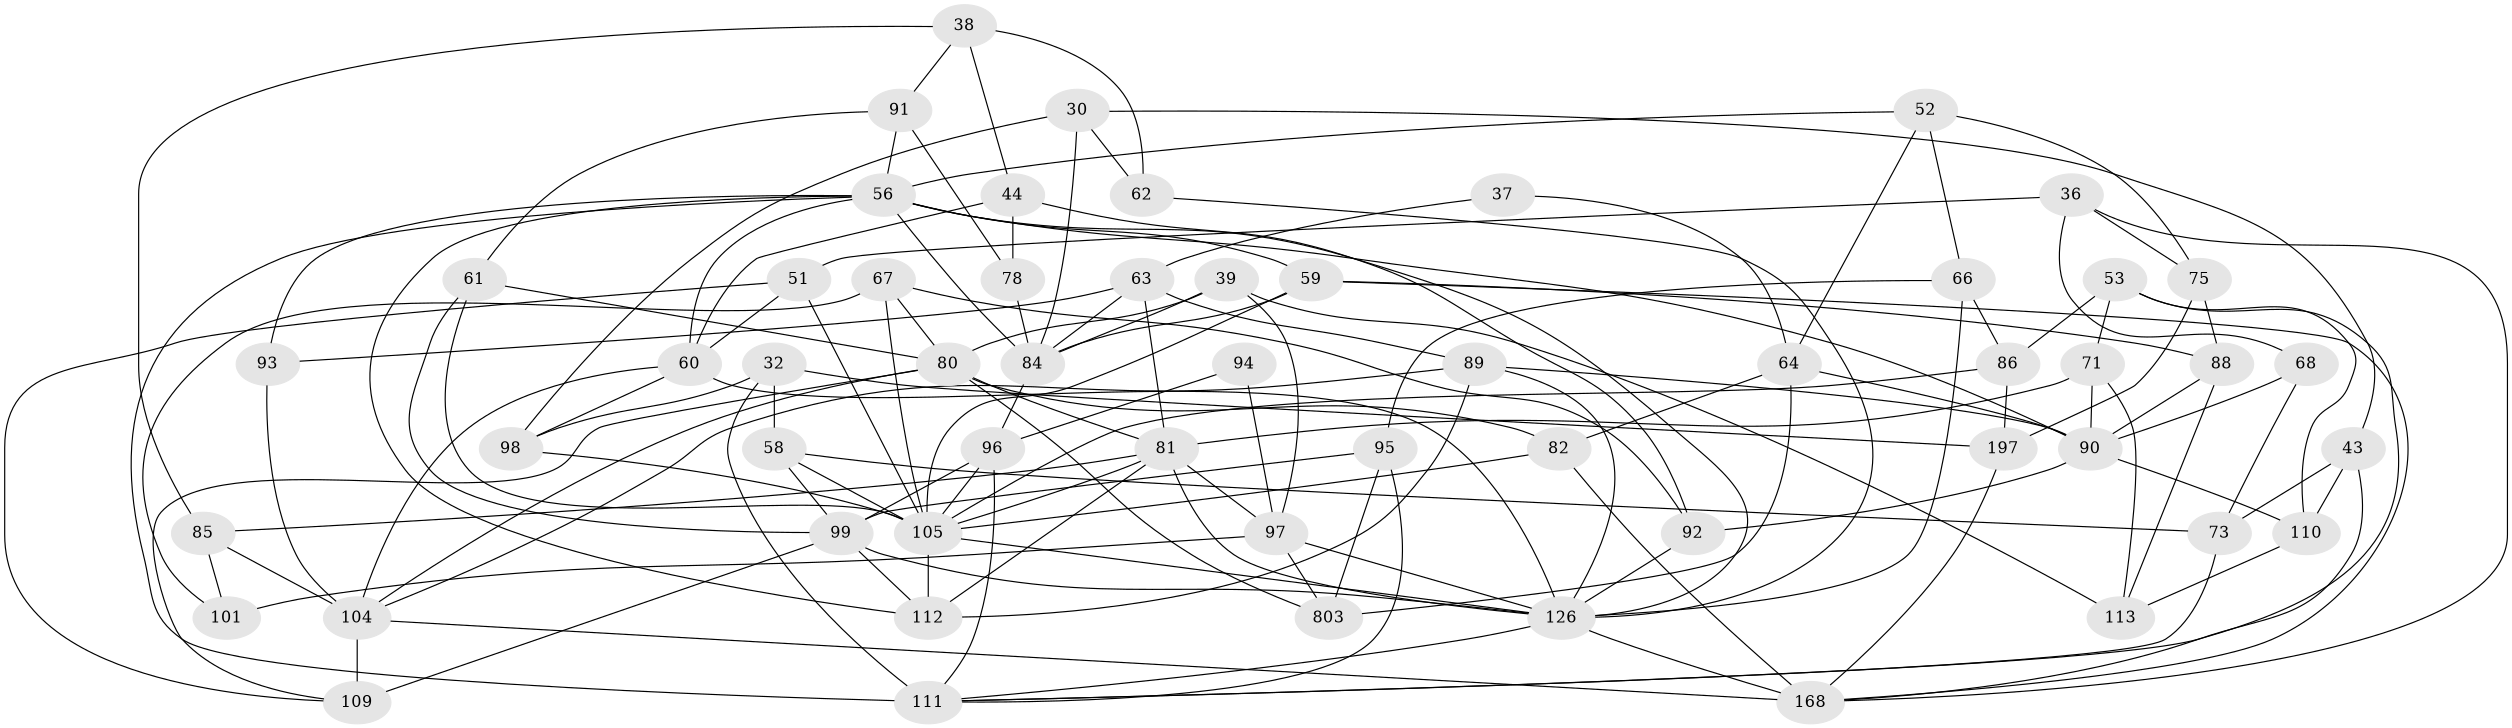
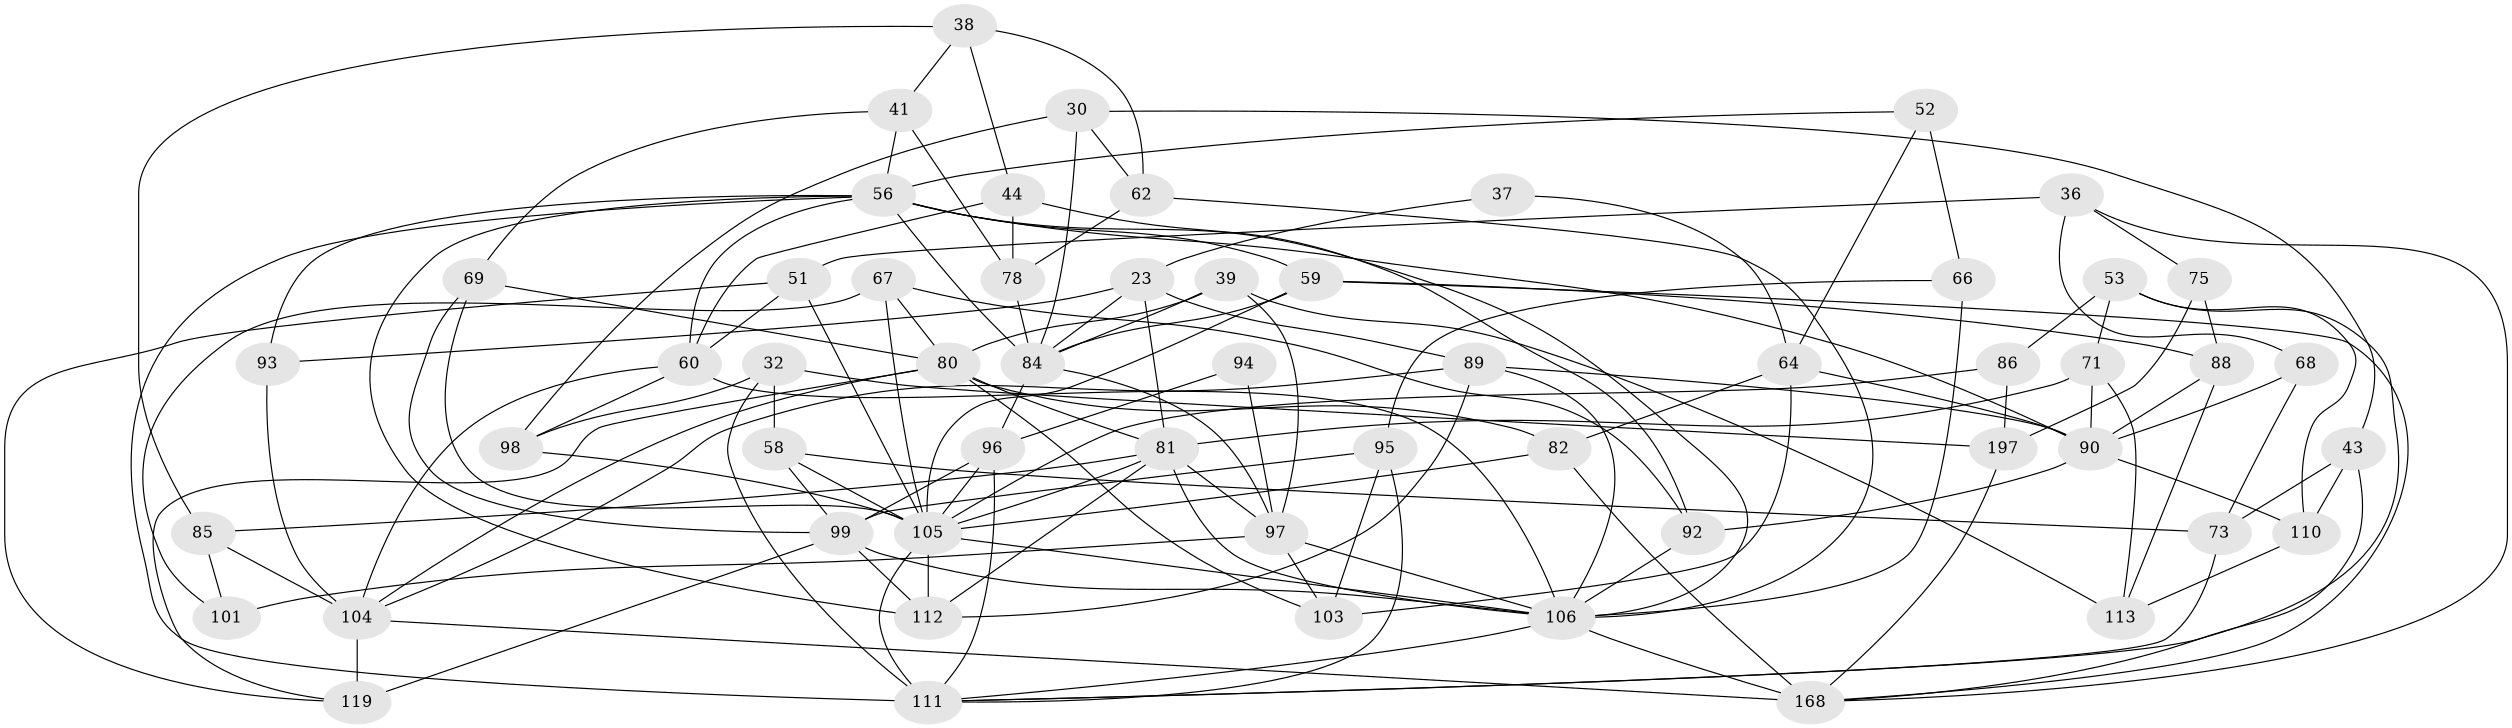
  graph {
    node [color=gray90 style=filled]
    30
    43
    62
    84 [super="+74"]
    98
    n6 [label=168 super="+4+13"]
    73
    110
    78
-   106 [super="+23+91+55+33" label=126]
+   106 [super="+23+91+55+33"]
    97 [super="+1+25"]
    96 [super="+31"]
    105 [super="+7+50+77+40"]
    32
    58
    n16 [label=197]
    111 [super="+72+102"]
    99 [super="+22+76"]
    36
    51
    68
    75
    60 [super="+48"]
-   109 [super="+26"]
+   109 [super="+26" label=119]
    90 [super="+24+47"]
    88
-   63 [super="+45"]
+   63 [super="+45" label=23]
    93 [super="+87"]
    81 [super="+54"]
    89 [super="+27+18"]
    37
    64
    82 [super="+69"]
-   103 [label=803]
+   103
    38
-   41 [label=91]
+   41
    44
    85 [super="+15"]
    56 [super="+2+35+16+19"]
-   61
+   61 [label=69]
    92 [super="+83"]
    104 [super="+9+70+100"]
    101
    80 [super="+57+79"]
    39
    113
    59 [super="+49"]
    112 [super="+12+21+65"]
    52
    66
    86
    95
    53
    71
    67
    94
    30 -- 43
    30 -- 62
    30 -- 84
    30 -- 98
    43 -- n6
    43 -- 73
    43 -- 110
+   62 -- 78
    62 -- 106
+   84 -- 97
    84 -- 96
    98 -- 105
    73 -- 111
    110 -- 113
    78 -- 84
    106 -- n6
    106 -- 111
    97 -- 106
    97 -- 103
    97 -- 101
    96 -- 105
    96 -- 111
    96 -- 99
    105 -- 106
+   105 -- 111 [weight=3]
    105 -- 112 [weight=5]
    32 -- 98
    32 -- 58
    32 -- n16
    32 -- 111
    58 -- 73
    58 -- 105
    58 -- 99
    n16 -- n6
    99 -- 106 [weight=2]
    99 -- 109
    99 -- 112
    36 -- n6
    36 -- 51
    36 -- 68
    36 -- 75
    51 -- 105
    51 -- 60
    51 -- 109
    68 -- 73
    68 -- 90
    75 -- n16
    75 -- 88
    60 -- 98
    60 -- 106
    60 -- 104 [weight=2]
    90 -- 110
    90 -- 92
    88 -- 90
    88 -- 113
    63 -- 84
    63 -- 93 [weight=3]
    63 -- 81
    63 -- 89 [weight=2]
    93 -- 104 [weight=2]
    81 -- 106
    81 -- 97
    81 -- 105
    81 -- 85 [weight=2]
    81 -- 112
    89 -- 106
    89 -- 90
    89 -- 104 [weight=2]
    89 -- 112 [weight=2]
    37 -- 63
    37 -- 64
    64 -- 90
    64 -- 82
    64 -- 103
    82 -- n6 [weight=2]
    82 -- 105
    38 -- 62
    38 -- 41
    38 -- 44
    38 -- 85
    41 -- 78
    41 -- 56
    41 -- 61
    44 -- 78
    44 -- 60
    44 -- 92
    85 -- 104
    85 -- 101 [weight=2]
    56 -- 84
    56 -- 106 [weight=2]
    56 -- 111
    56 -- 60 [weight=2]
    56 -- 90
    56 -- 93
    56 -- 59
    56 -- 112
    61 -- 105
    61 -- 99
    61 -- 80
    92 -- 106 [weight=3]
    104 -- n6
    104 -- 109 [weight=3]
    80 -- 109
    80 -- 81 [weight=2]
    80 -- 82 [weight=2]
    80 -- 103
    80 -- 104
    39 -- 84
    39 -- 97
    39 -- 80
    39 -- 113
    59 -- 84
    59 -- n6
    59 -- 105 [weight=2]
    59 -- 88
-   52 -- 75
    52 -- 64
    52 -- 56
    52 -- 66
    66 -- 106
-   66 -- 86
    66 -- 95
    86 -- 105
    86 -- n16
    95 -- 111
    95 -- 99
    95 -- 103
    53 -- 110
    53 -- 111
    53 -- 86
    53 -- 71
    71 -- 90
    71 -- 81
    71 -- 113
    67 -- 105
    67 -- 92
    67 -- 101
    67 -- 80
    94 -- 97 [weight=2]
    94 -- 96 [weight=2]
  }
